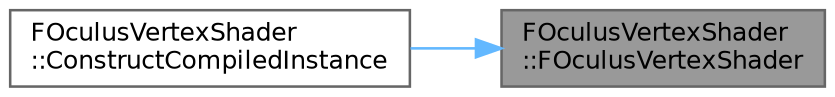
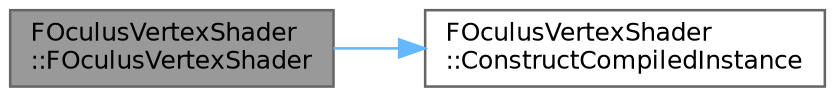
  digraph {
    rankdir=RL
    node [fontname=Helvetica fontsize=10 shape=box style=filled]
    n1 [color=gray40 fillcolor=grey60 fontcolor=black height=0.2 label="FOculusVertexShader\l::FOculusVertexShader" width=0.4]
    n2 [color=grey40 fillcolor=white height=0.2 label="FOculusVertexShader\l::ConstructCompiledInstance" width=0.4]
-   n1 -> n2 [color=steelblue1 dir=back fontname=Helvetica fontsize=10 labelfontname=Helvetica labelfontsize=10 style=solid]
+   n2 -> n1 [color=steelblue1 dir=back fontname=Helvetica fontsize=10 labelfontname=Helvetica labelfontsize=10 style=solid]
  }
